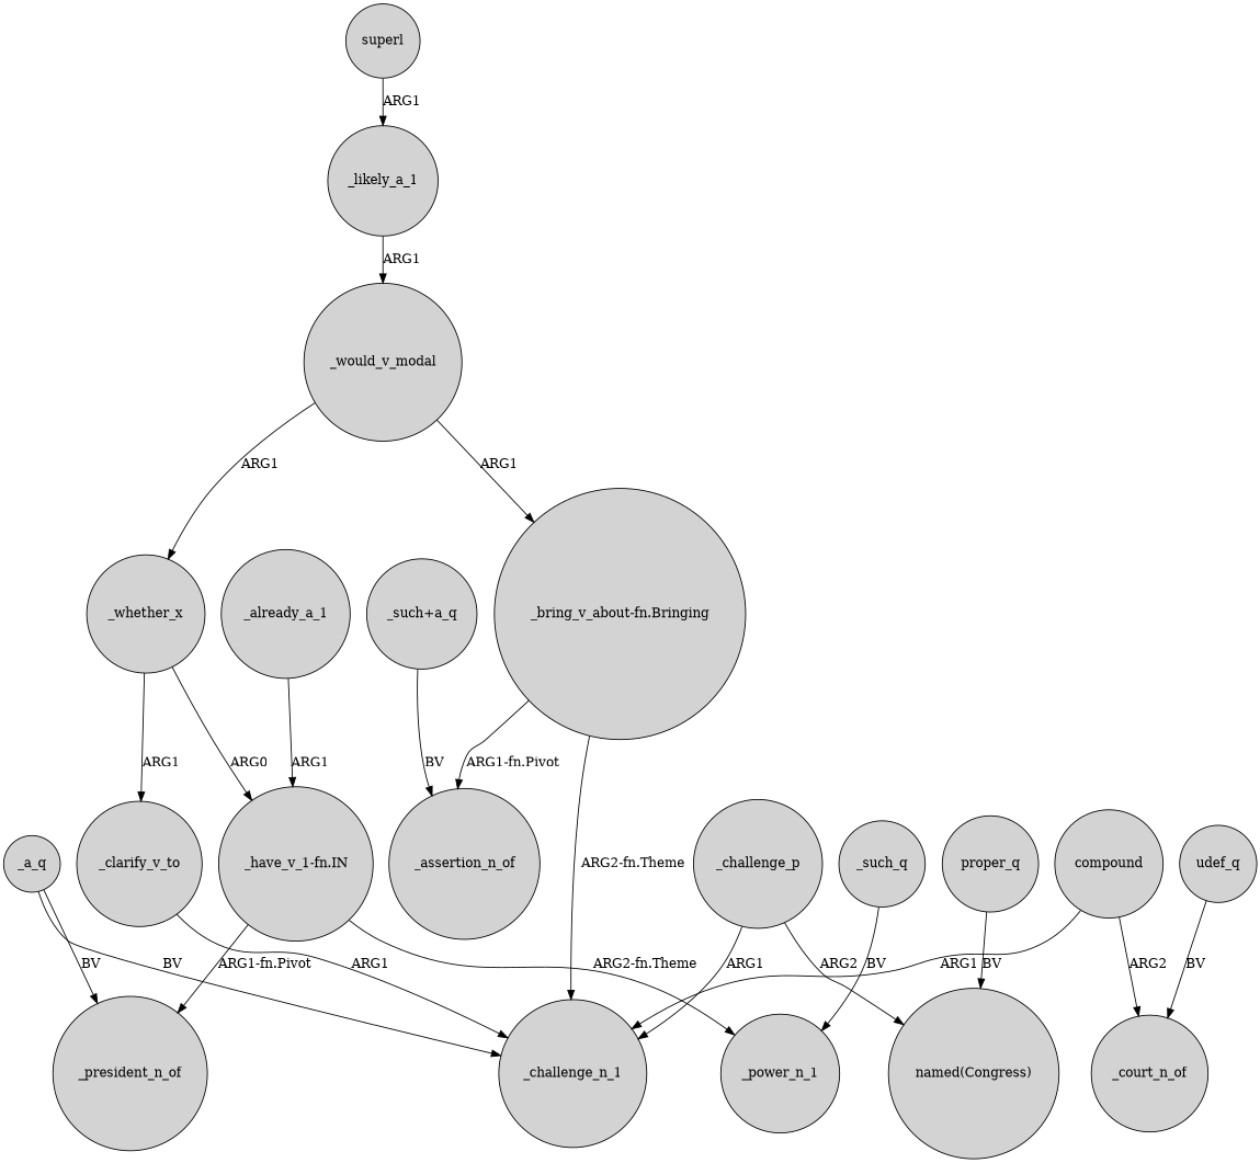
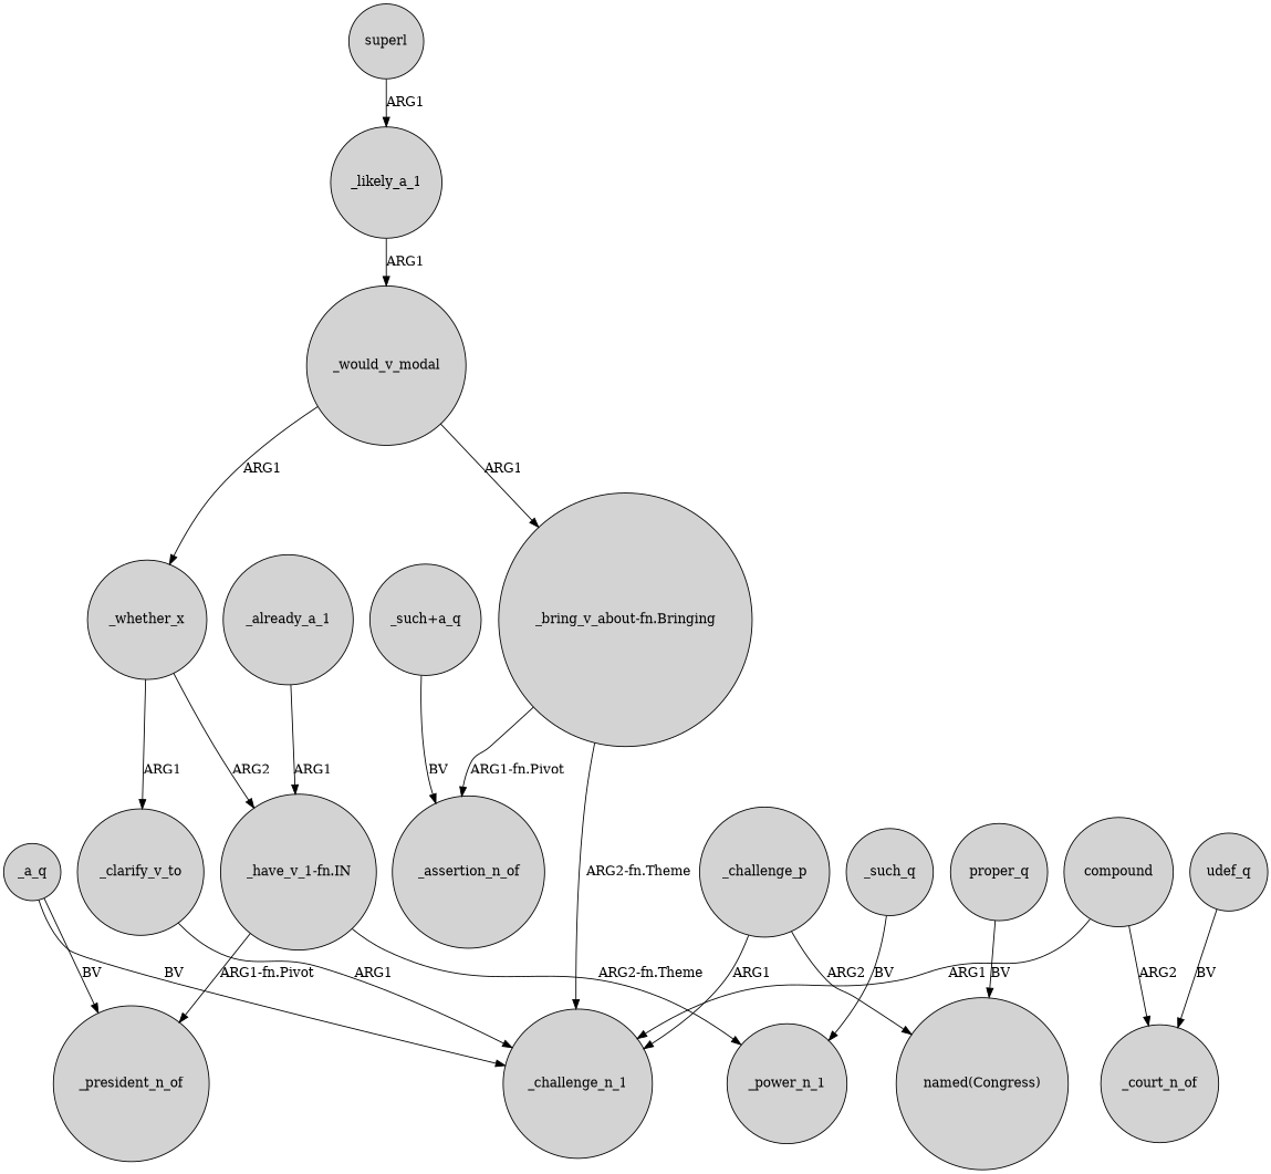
  digraph {
    node [shape=circle style=filled]
    "_have_v_1-fn.IN"
    _president_n_of
    _power_n_1
    "_such+a_q"
    _assertion_n_of
    _such_q
    superl
    _likely_a_1
    _would_v_modal
    "_bring_v_about-fn.Bringing"
    _whether_x
    udef_q
    _court_n_of
    _challenge_n_1
    _clarify_v_to
    n16 [label=_challenge_p]
    "named(Congress)"
    proper_q
    _already_a_1
    _a_q
    compound
    "_have_v_1-fn.IN" -> _president_n_of [label="ARG1-fn.Pivot"]
    "_have_v_1-fn.IN" -> _power_n_1 [label="ARG2-fn.Theme"]
    "_such+a_q" -> _assertion_n_of [label=BV]
    _such_q -> _power_n_1 [label=BV]
    superl -> _likely_a_1 [label=ARG1]
    _likely_a_1 -> _would_v_modal [label=ARG1]
    _would_v_modal -> "_bring_v_about-fn.Bringing" [label=ARG1]
    _would_v_modal -> _whether_x [label=ARG1]
    "_bring_v_about-fn.Bringing" -> _assertion_n_of [label="ARG1-fn.Pivot"]
    "_bring_v_about-fn.Bringing" -> _challenge_n_1 [label="ARG2-fn.Theme"]
-   _whether_x -> "_have_v_1-fn.IN" [label=ARG0]
+   _whether_x -> "_have_v_1-fn.IN" [label=ARG2]
    _whether_x -> _clarify_v_to [label=ARG1]
    udef_q -> _court_n_of [label=BV]
    _clarify_v_to -> _challenge_n_1 [label=ARG1]
    n16 -> _challenge_n_1 [label=ARG1]
    n16 -> "named(Congress)" [label=ARG2]
    proper_q -> "named(Congress)" [label=BV]
    _already_a_1 -> "_have_v_1-fn.IN" [label=ARG1]
    _a_q -> _president_n_of [label=BV]
    _a_q -> _challenge_n_1 [label=BV]
    compound -> _court_n_of [label=ARG2]
    compound -> _challenge_n_1 [label=ARG1]
  }
